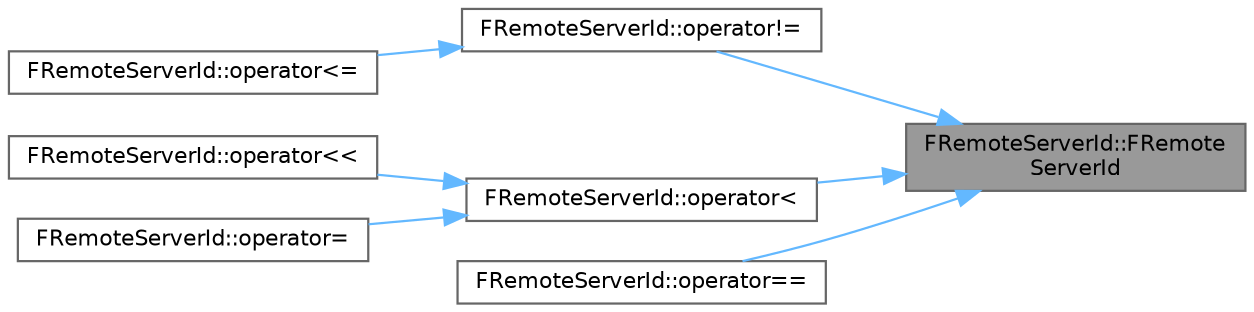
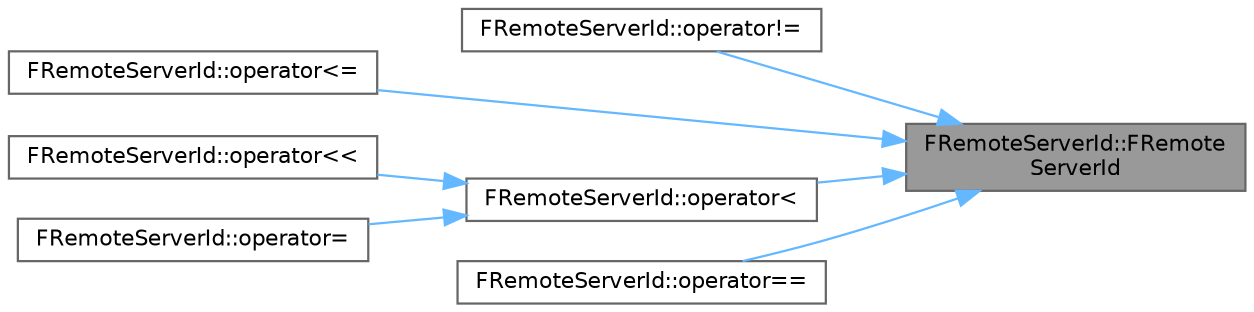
  digraph {
    rankdir=RL
    node [color=grey40 fillcolor=white fontname=Helvetica fontsize=10 shape=box style=filled]
    edge [color=steelblue1 dir=back fontname=Helvetica fontsize=10 labelfontname=Helvetica labelfontsize=10 style=solid]
    n1 [color=gray40 fillcolor=grey60 fontcolor=black height=0.2 label="FRemoteServerId::FRemote\lServerId" width=0.4]
    n2 [height=0.2 label="FRemoteServerId::operator!=" width=0.4]
    n3 [height=0.2 label="FRemoteServerId::operator\<" width=0.4]
    n4 [height=0.2 label="FRemoteServerId::operator\<=" width=0.4]
    n5 [height=0.2 label="FRemoteServerId::operator==" width=0.4]
    n6 [height=0.2 label="FRemoteServerId::operator\<\<" width=0.4]
    n7 [height=0.2 label="FRemoteServerId::operator=" width=0.4]
    n1 -> n2
    n1 -> n3
-   n2 -> n4
+   n1 -> n4
    n1 -> n5
    n3 -> n6
    n3 -> n7
  }
